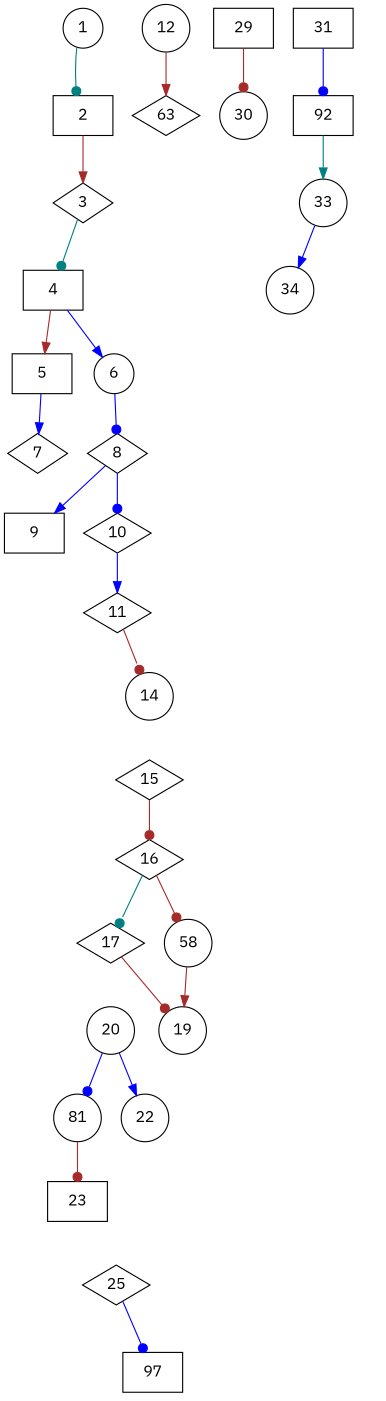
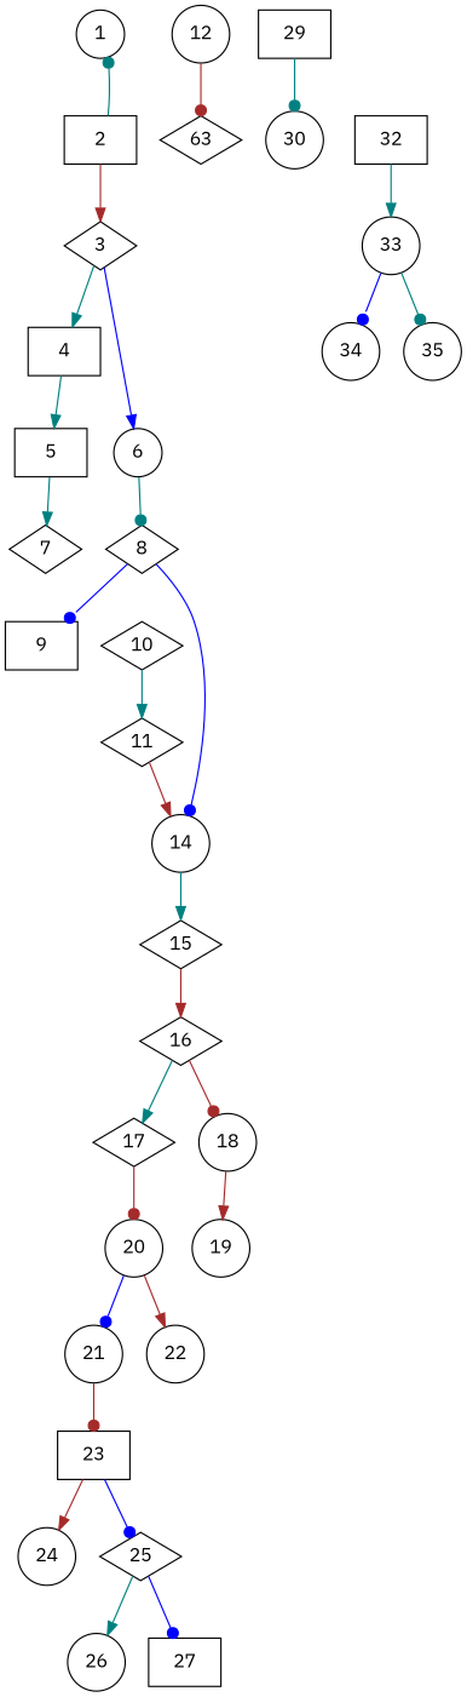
  digraph {
    fontname="IBM Plex Sans"
    node [alpha=0.17 expect_size=18817024 fontname="IBM Plex Sans" shape=circle]
    edge [arrowhead=dot color=blue fontname="IBM Plex Sans"]
    1 [alpha=0.15 expect_size=22385664]
    2 [expect_size=34823168 shape=box]
    3 [alpha=0.09 expect_size=50141184 shape=diamond]
    4 [alpha=0.11 expect_size=11582464 shape=box]
    5 [alpha=0.10 expect_size=25246720 shape=box]
    6 [alpha=0.02 expect_size=21110784]
    7 [alpha=0.00 expect_size=30693376 shape=diamond]
    8 [alpha=0.04 expect_size=25933824 shape=diamond]
    9 [alpha=0.20 expect_size=25796608 shape=box]
    10 [alpha=0.01 expect_size=14640128 shape=diamond]
    11 [alpha=0.11 expect_size=8836096 shape=diamond]
    12 [alpha=0.06 expect_size=45188096]
    n13 [alpha=0.05 expect_size=37031936 label=63 shape=diamond]
    14 [alpha=0.13 expect_size=10161152]
    15 [alpha=0.12 expect_size=36908032 shape=diamond]
    16 [alpha=0.04 expect_size=13736960 shape=diamond]
    17 [alpha=0.02 shape=diamond]
-   18 [alpha=0.15 expect_size=19940352 label=58]
+   18 [alpha=0.15 expect_size=19940352]
    20 [alpha=0.02 expect_size=28150784]
    19 [alpha=0.18 expect_size=28869632]
-   21 [alpha=0.13 expect_size=30889984 label=81]
+   21 [alpha=0.13 expect_size=30889984]
    22 [alpha=0.16 expect_size=9041920]
    23 [alpha=0.18 expect_size=23147520 shape=box]
+   24 [alpha=0.03 expect_size=35311616]
    25 [expect_size=17795072 shape=diamond]
-   27 [alpha=0.08 expect_size=9848832 shape=box label=97]
+   26 [expect_size=47246336]
+   27 [alpha=0.08 expect_size=9848832 shape=box]
    29 [expect_size=50193408 shape=box]
    30 [alpha=0.09 expect_size=45900800]
-   31 [alpha=0.03 expect_size=49995776 shape=box]
-   32 [alpha=0.14 expect_size=32438272 shape=box label=92]
+   32 [alpha=0.14 expect_size=32438272 shape=box]
    33 [alpha=0.19 expect_size=22807552]
    34 [alpha=0.05]
-   1 -> 2 [color=teal]
+   35 [alpha=0.05 expect_size=26805248]
+   2 -> 1 [color=teal]
    2 -> 3 [arrowhead=normal color=brown]
-   3 -> 4 [color=teal]
-   4 -> 5 [arrowhead=normal color=brown]
-   4 -> 6 [arrowhead=normal]
-   5 -> 7 [arrowhead=normal]
-   6 -> 8
-   8 -> 9 [arrowhead=normal]
-   8 -> 10
-   10 -> 11 [arrowhead=normal]
-   11 -> 14 [color=brown]
-   12 -> n13 [arrowhead=normal color=brown]
-   15 -> 16 [color=brown]
-   16 -> 17 [color=teal]
+   3 -> 4 [arrowhead=normal color=teal]
+   4 -> 5 [arrowhead=normal color=teal]
+   3 -> 6 [arrowhead=normal]
+   5 -> 7 [arrowhead=normal color=teal]
+   6 -> 8 [color=teal]
+   8 -> 9
+   8 -> 14
+   10 -> 11 [arrowhead=normal color=teal]
+   11 -> 14 [arrowhead=normal color=brown]
+   12 -> n13 [color=brown]
+   14 -> 15 [arrowhead=normal color=teal]
+   15 -> 16 [arrowhead=normal color=brown]
+   16 -> 17 [arrowhead=normal color=teal]
    16 -> 18 [color=brown]
-   17 -> 19 [color=brown]
+   17 -> 20 [color=brown]
    18 -> 19 [arrowhead=normal color=brown]
    20 -> 21
-   20 -> 22 [arrowhead=normal]
+   20 -> 22 [arrowhead=normal color=brown]
    21 -> 23 [color=brown]
+   23 -> 24 [arrowhead=normal color=brown]
+   23 -> 25
+   25 -> 26 [arrowhead=normal color=teal]
    25 -> 27
-   29 -> 30 [color=brown]
-   31 -> 32
+   29 -> 30 [color=teal]
    32 -> 33 [arrowhead=normal color=teal]
-   33 -> 34 [arrowhead=normal]
+   33 -> 34
+   33 -> 35 [color=teal]
  }
